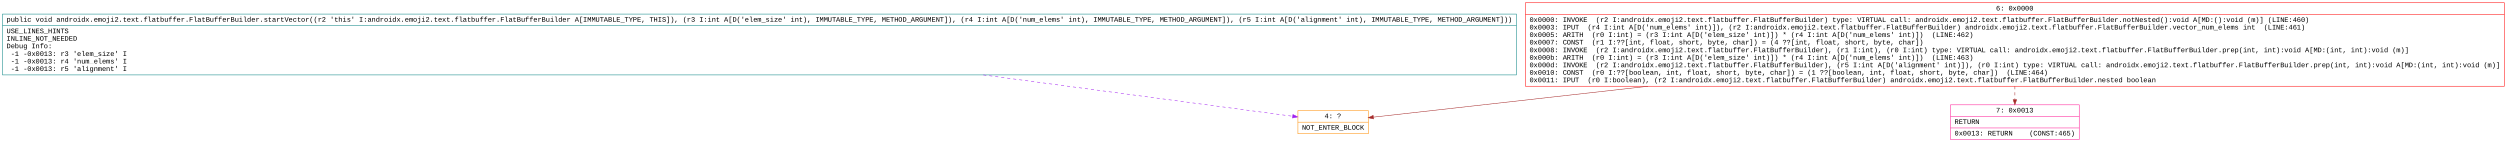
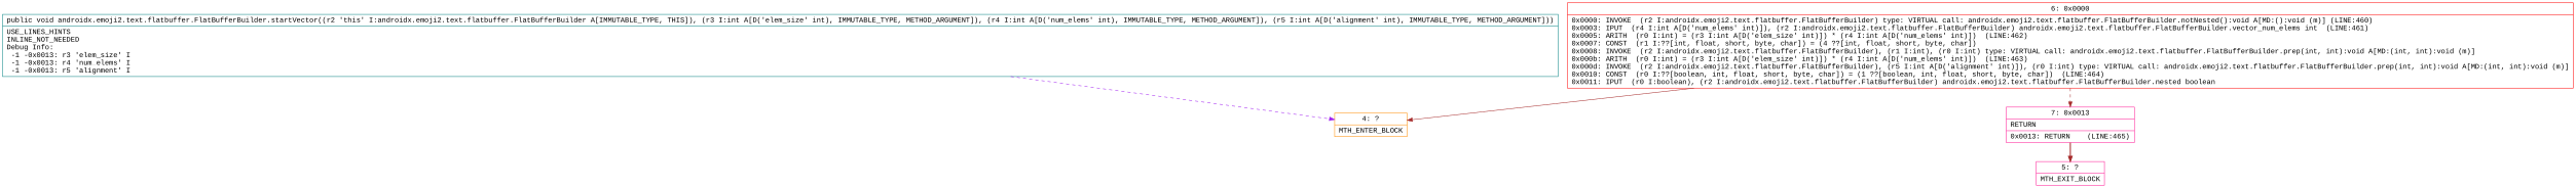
  digraph {
    fontname="Liberation Mono"
    node [color=deeppink fontname="Liberation Mono" shape=record]
    edge [color=brown fontname="Liberation Mono" style=dashed]
-   n1 [color=darkorange label="{4\:\ ?|NOT_ENTER_BLOCK\l}"]
+   n1 [color=darkorange label="{4\:\ ?|MTH_ENTER_BLOCK\l}"]
    n2 [color=red label="{6\:\ 0x0000|0x0000: INVOKE  (r2 I:androidx.emoji2.text.flatbuffer.FlatBufferBuilder) type: VIRTUAL call: androidx.emoji2.text.flatbuffer.FlatBufferBuilder.notNested():void A[MD:():void (m)] (LINE:460)\l0x0003: IPUT  (r4 I:int A[D('num_elems' int)]), (r2 I:androidx.emoji2.text.flatbuffer.FlatBufferBuilder) androidx.emoji2.text.flatbuffer.FlatBufferBuilder.vector_num_elems int  (LINE:461)\l0x0005: ARITH  (r0 I:int) = (r3 I:int A[D('elem_size' int)]) * (r4 I:int A[D('num_elems' int)])  (LINE:462)\l0x0007: CONST  (r1 I:??[int, float, short, byte, char]) = (4 ??[int, float, short, byte, char]) \l0x0008: INVOKE  (r2 I:androidx.emoji2.text.flatbuffer.FlatBufferBuilder), (r1 I:int), (r0 I:int) type: VIRTUAL call: androidx.emoji2.text.flatbuffer.FlatBufferBuilder.prep(int, int):void A[MD:(int, int):void (m)]\l0x000b: ARITH  (r0 I:int) = (r3 I:int A[D('elem_size' int)]) * (r4 I:int A[D('num_elems' int)])  (LINE:463)\l0x000d: INVOKE  (r2 I:androidx.emoji2.text.flatbuffer.FlatBufferBuilder), (r5 I:int A[D('alignment' int)]), (r0 I:int) type: VIRTUAL call: androidx.emoji2.text.flatbuffer.FlatBufferBuilder.prep(int, int):void A[MD:(int, int):void (m)]\l0x0010: CONST  (r0 I:??[boolean, int, float, short, byte, char]) = (1 ??[boolean, int, float, short, byte, char])  (LINE:464)\l0x0011: IPUT  (r0 I:boolean), (r2 I:androidx.emoji2.text.flatbuffer.FlatBufferBuilder) androidx.emoji2.text.flatbuffer.FlatBufferBuilder.nested boolean \l}"]
-   n3 [label="{7\:\ 0x0013|RETURN\l|0x0013: RETURN    (CONST:465)\l}"]
+   n3 [label="{7\:\ 0x0013|RETURN\l|0x0013: RETURN    (LINE:465)\l}"]
+   n4 [label="{5\:\ ?|MTH_EXIT_BLOCK\l}"]
    n5 [color=teal label="{public void androidx.emoji2.text.flatbuffer.FlatBufferBuilder.startVector((r2 'this' I:androidx.emoji2.text.flatbuffer.FlatBufferBuilder A[IMMUTABLE_TYPE, THIS]), (r3 I:int A[D('elem_size' int), IMMUTABLE_TYPE, METHOD_ARGUMENT]), (r4 I:int A[D('num_elems' int), IMMUTABLE_TYPE, METHOD_ARGUMENT]), (r5 I:int A[D('alignment' int), IMMUTABLE_TYPE, METHOD_ARGUMENT]))  | USE_LINES_HINTS\lINLINE_NOT_NEEDED\lDebug Info:\l  \-1 \-0x0013: r3 'elem_size' I\l  \-1 \-0x0013: r4 'num_elems' I\l  \-1 \-0x0013: r5 'alignment' I\l}"]
    n2 -> n1 [style=solid]
    n2 -> n3
+   n3 -> n4 [style=bold]
    n5 -> n1 [color=purple]
  }
